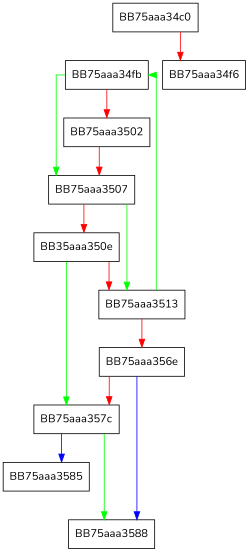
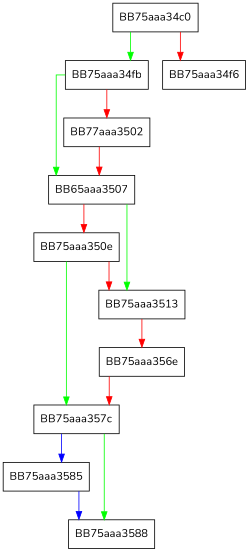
  digraph {
    fontname=Nunito
    splines=ortho
    node [fontname=Nunito shape=box]
    edge [color=red fontname=Nunito]
    BB75aaa34c0
    BB75aaa34fb
    BB75aaa34f6
-   BB75aaa3507
-   BB75aaa3502
+   BB75aaa3507 [label=BB65aaa3507]
+   BB75aaa3502 [label=BB77aaa3502]
    BB75aaa3513
-   BB75aaa350e [label=BB35aaa350e]
+   BB75aaa350e
    BB75aaa356e
    BB75aaa357c
    BB75aaa3588
    BB75aaa3585
-   BB75aaa3513 -> BB75aaa34fb [color=green]
+   BB75aaa34c0 -> BB75aaa34fb [color=green]
    BB75aaa34c0 -> BB75aaa34f6
    BB75aaa34fb -> BB75aaa3507 [color=green]
    BB75aaa34fb -> BB75aaa3502
    BB75aaa3507 -> BB75aaa3513 [color=green]
    BB75aaa3507 -> BB75aaa350e
    BB75aaa3502 -> BB75aaa3507
    BB75aaa3513 -> BB75aaa356e
    BB75aaa350e -> BB75aaa3513
    BB75aaa350e -> BB75aaa357c [color=green]
    BB75aaa356e -> BB75aaa357c
    BB75aaa357c -> BB75aaa3588 [color=green]
    BB75aaa357c -> BB75aaa3585 [color=blue]
-   BB75aaa356e -> BB75aaa3588 [color=blue]
+   BB75aaa3585 -> BB75aaa3588 [color=blue]
  }
